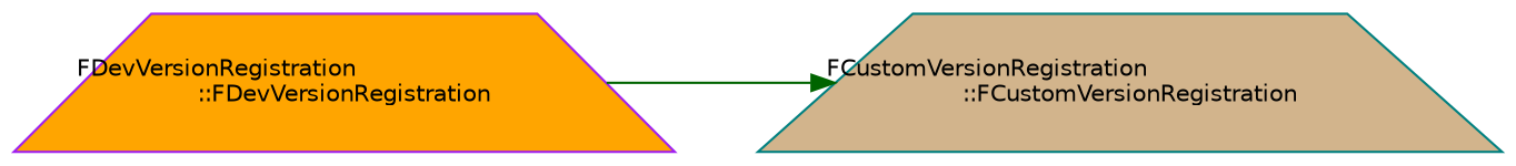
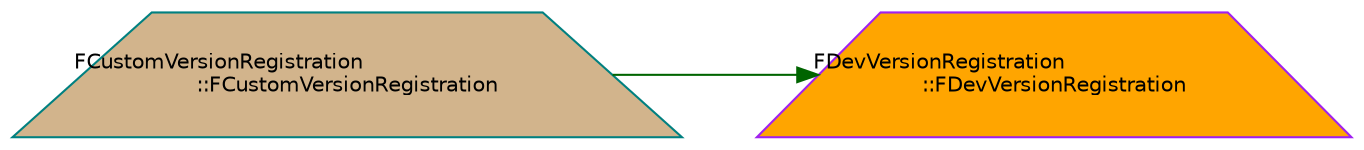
  digraph {
    rankdir=RL
    node [fontname=Helvetica fontsize=10 shape=trapezium style=filled]
    n1 [color=teal fillcolor=tan fontcolor=black height=0.2 label="FCustomVersionRegistration\l::FCustomVersionRegistration" width=0.4]
    n2 [color=purple fillcolor=orange height=0.2 label="FDevVersionRegistration\l::FDevVersionRegistration" width=0.4]
-   n1 -> n2 [color=darkgreen dir=back fontname=Helvetica fontsize=10 labelfontname=Helvetica labelfontsize=10 style=solid]
+   n2 -> n1 [color=darkgreen dir=back fontname=Helvetica fontsize=10 labelfontname=Helvetica labelfontsize=10 style=solid]
  }
